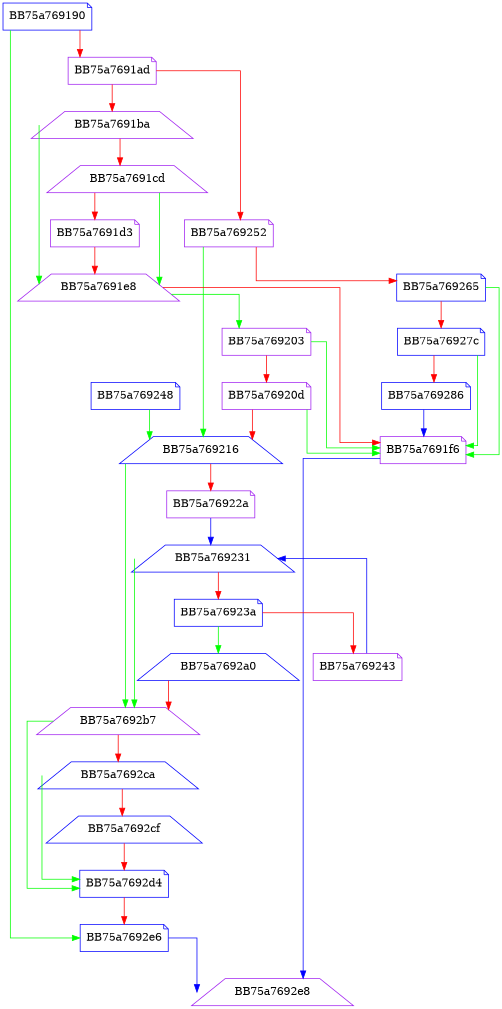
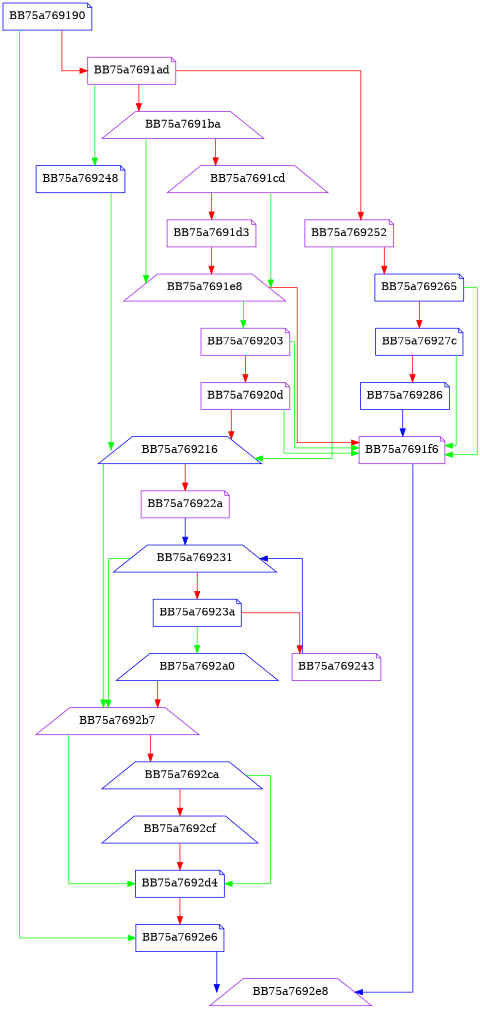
  digraph {
    splines=ortho
    node [color=blue shape=note]
    edge [color=red]
    BB75a769190
    BB75a7692e6
    BB75a7691ad [color=purple]
    BB75a7692e8 [color=purple shape=trapezium]
    BB75a769248
    BB75a7691ba [color=purple shape=trapezium]
    BB75a769252 [color=purple]
    BB75a769216 [shape=trapezium]
    BB75a7691e8 [color=purple shape=trapezium]
    BB75a7691cd [color=purple shape=trapezium]
    BB75a7692b7 [color=purple shape=trapezium]
    BB75a76922a [color=purple]
    BB75a769265
    BB75a769203 [color=purple]
    BB75a7691f6 [color=purple]
    BB75a7691d3 [color=purple]
    BB75a76920d [color=purple]
    BB75a7692d4
    BB75a7692ca [shape=trapezium]
    BB75a769231 [shape=trapezium]
    BB75a7692cf [shape=trapezium]
    BB75a76923a
    BB75a7692a0 [shape=trapezium]
    BB75a769243 [color=purple]
    BB75a76927c
    BB75a769286
    BB75a769190 -> BB75a7692e6 [color=green]
    BB75a769190 -> BB75a7691ad
    BB75a7692e6 -> BB75a7692e8 [color=blue]
+   BB75a7691ad -> BB75a769248 [color=green]
    BB75a7691ad -> BB75a7691ba
    BB75a7691ad -> BB75a769252
    BB75a769248 -> BB75a769216 [color=green]
    BB75a7691ba -> BB75a7691e8 [color=green]
    BB75a7691ba -> BB75a7691cd
    BB75a769252 -> BB75a769216 [color=green]
    BB75a769252 -> BB75a769265
    BB75a769216 -> BB75a7692b7 [color=green]
    BB75a769216 -> BB75a76922a
    BB75a7691e8 -> BB75a769203 [color=green]
    BB75a7691e8 -> BB75a7691f6
    BB75a7691cd -> BB75a7691e8 [color=green]
    BB75a7691cd -> BB75a7691d3
    BB75a7692b7 -> BB75a7692d4 [color=green]
    BB75a7692b7 -> BB75a7692ca
    BB75a76922a -> BB75a769231 [color=blue]
    BB75a769265 -> BB75a7691f6 [color=green]
    BB75a769265 -> BB75a76927c
    BB75a769203 -> BB75a7691f6 [color=green]
    BB75a769203 -> BB75a76920d
    BB75a7691f6 -> BB75a7692e8 [color=blue]
    BB75a7691d3 -> BB75a7691e8
    BB75a76920d -> BB75a769216
    BB75a76920d -> BB75a7691f6 [color=green]
    BB75a7692d4 -> BB75a7692e6
    BB75a7692ca -> BB75a7692d4 [color=green]
    BB75a7692ca -> BB75a7692cf
    BB75a769231 -> BB75a7692b7 [color=green]
    BB75a769231 -> BB75a76923a
    BB75a7692cf -> BB75a7692d4
    BB75a76923a -> BB75a7692a0 [color=green]
    BB75a76923a -> BB75a769243
    BB75a7692a0 -> BB75a7692b7
    BB75a769243 -> BB75a769231 [color=blue]
    BB75a76927c -> BB75a7691f6 [color=green]
    BB75a76927c -> BB75a769286
    BB75a769286 -> BB75a7691f6 [color=blue]
  }
